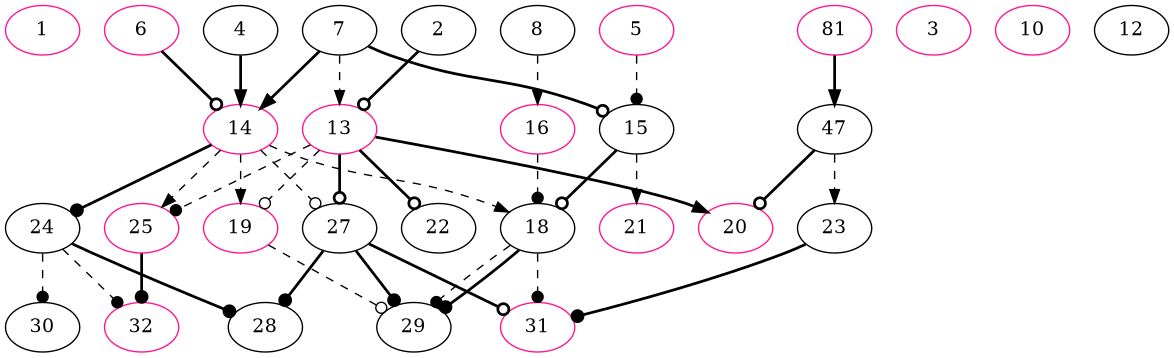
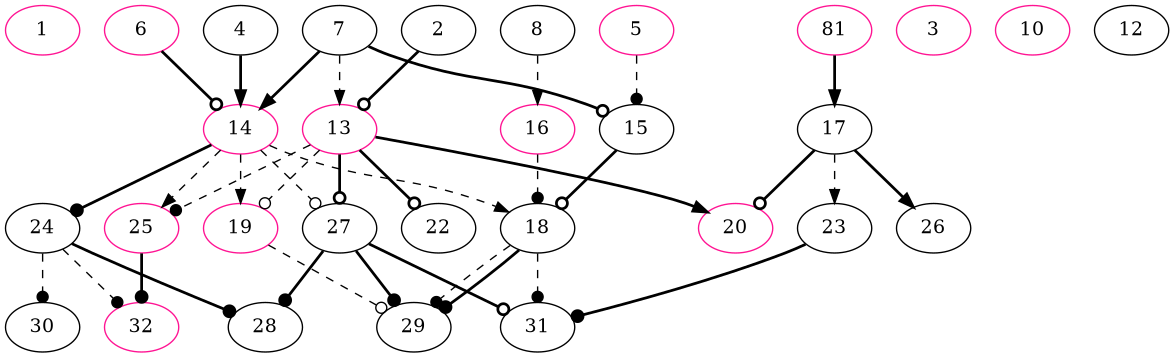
  digraph {
    node [alpha=0.16 color=black]
    edge [arrowhead=dot style=bold]
    1 [alpha=0.01 color=deeppink expect_size=1890235447134523392]
    2 [expect_size=1220250405038461026304]
    13 [alpha=0.18 color=deeppink expect_size=588260339713176192]
    19 [alpha=0.04 color=deeppink expect_size=451097861054765312]
    20 [alpha=0.05 color=deeppink expect_size=862447756206446336]
    22 [alpha=0.00 expect_size=321184982707702400]
    25 [alpha=0.08 color=deeppink expect_size=156179550622462246912]
    27 [expect_size=1305647918411665]
    29 [alpha=0.17 expect_size=384542546259128384]
    32 [alpha=0.10 color=deeppink expect_size=3364117215152382]
-   31 [alpha=0.08 color=deeppink expect_size=711461570901545320448]
+   31 [alpha=0.08 expect_size=711461570901545320448]
    28 [alpha=0.15 expect_size=927366773985236736]
    3 [alpha=0.15 color=deeppink expect_size=188922627664904192000]
    4 [alpha=0.08 expect_size=1527170320113554423808]
    14 [alpha=0.17 color=deeppink expect_size=1248901542274993920]
    18 [expect_size=346443017444645]
    24 [alpha=0.11 expect_size=27039474013321728]
    30 [alpha=0.09 expect_size=1814769367802553856]
    5 [alpha=0.04 color=deeppink expect_size=29042530076292284416]
    15 [alpha=0.15 expect_size=1582552691614541568]
-   21 [alpha=0.09 color=deeppink expect_size=24946971015889196]
    6 [alpha=0.14 color=deeppink expect_size=154149799170989472]
    7 [alpha=0.19 expect_size=101798170576551936000]
    8 [alpha=0.19 expect_size=901206337796421]
    16 [alpha=0.09 color=deeppink expect_size=141001536107098144768]
    10 [alpha=0.05 color=deeppink expect_size=1036581235900989824]
    n27 [alpha=0.11 color=deeppink expect_size=745810906379485056 label=81]
-   17 [alpha=0.14 expect_size=1366325409393068212224 label=47]
+   17 [alpha=0.14 expect_size=1366325409393068212224]
    23 [expect_size=4961922423066043]
+   26 [alpha=0.17 expect_size=549368368395605508096]
    12 [alpha=0.20 expect_size=2397015181708046848]
    2 -> 13 [arrowhead=odot]
    13 -> 19 [arrowhead=odot style=dashed]
    13 -> 20 [arrowhead=normal]
    13 -> 22 [arrowhead=odot]
    13 -> 25 [style=dashed]
    13 -> 27 [arrowhead=odot]
    19 -> 29 [arrowhead=odot style=dashed]
    25 -> 32
    27 -> 29
    27 -> 31 [arrowhead=odot]
    27 -> 28
    4 -> 14 [arrowhead=normal]
    14 -> 19 [arrowhead=normal style=dashed]
    14 -> 25 [arrowhead=normal style=dashed]
    14 -> 27 [arrowhead=odot style=dashed]
    14 -> 18 [arrowhead=normal style=dashed]
    14 -> 24
    18 -> 29 [style=dashed]
    18 -> 29
    18 -> 31 [style=dashed]
    24 -> 32 [style=dashed]
    24 -> 28
    24 -> 30 [style=dashed]
    5 -> 15 [style=dashed]
    15 -> 18 [arrowhead=odot]
-   15 -> 21 [arrowhead=normal style=dashed]
    6 -> 14 [arrowhead=odot]
    7 -> 13 [arrowhead=normal style=dashed]
    7 -> 14 [arrowhead=normal]
    7 -> 15 [arrowhead=odot]
    8 -> 16 [arrowhead=normal style=dashed]
    16 -> 18 [style=dashed]
    n27 -> 17 [arrowhead=normal]
    17 -> 20 [arrowhead=odot]
    17 -> 23 [arrowhead=normal style=dashed]
+   17 -> 26 [arrowhead=normal]
    23 -> 31
  }
